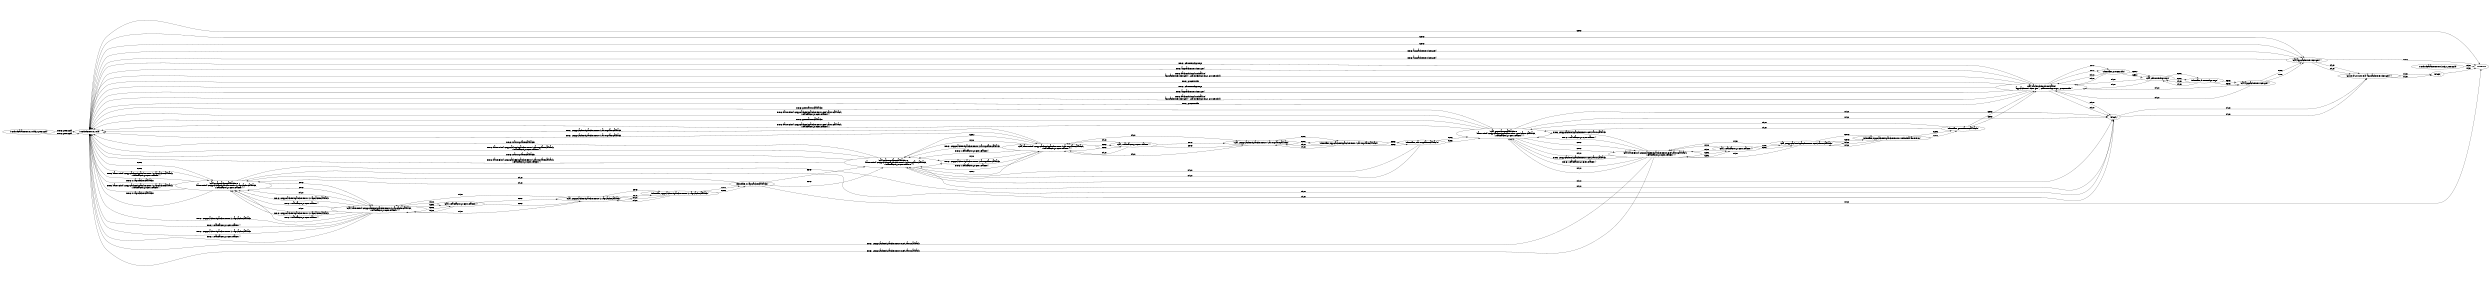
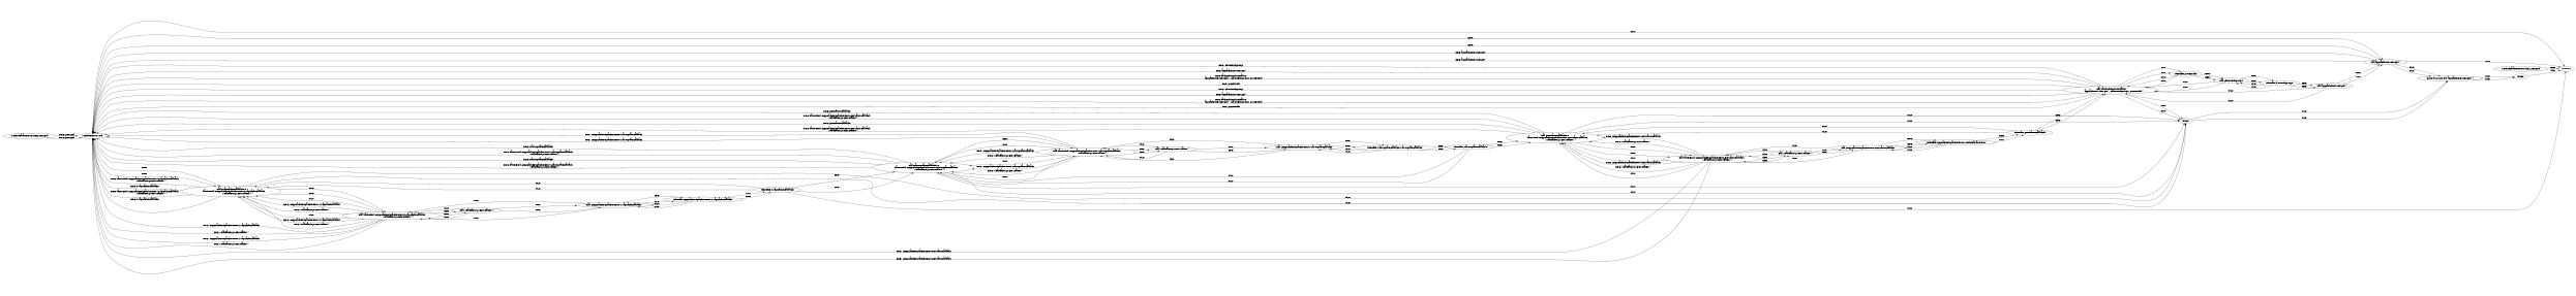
  digraph {
    rankdir=LR
    n1 [label="(MethodReturn,void)"]
    n2 [label="(Call,swap_cache_callback_ =\n         base::Bind(&AppCacheDispatcherHost::SwapCacheCallback,\n                    weak_factory_.GetWeakPtr()))"]
    n3 [label="(Call,appcache_service_.get())"]
    1000100
    n5 [label="(Call,base::Bind(&AppCacheDispatcherHost::SwapCacheCallback,\n                    weak_factory_.GetWeakPtr()))"]
    n6 [label="(Block,)"]
    n7 [label="(ControlStructure,if (appcache_service_.get()))"]
-   n8 [label="(MethodParameterIn,void32 peer_pid)"]
+   n8 [label="(MethodParameterIn,int32 peer_pid)"]
    n9 [label="(MethodParameterOut,int32 peer_pid)"]
    n10 [label="(Block,)"]
    n11 [label="(Call,weak_factory_.GetWeakPtr())"]
    n12 [label="(Call,&AppCacheDispatcherHost::StartUpdateCallback)"]
    n13 [label="(Call,base::Bind(&AppCacheDispatcherHost::StartUpdateCallback,\n                    weak_factory_.GetWeakPtr()))"]
-   n14 [label="(Identifier,AppCacheDispatcherHost::StartUpdateCallback)"]
+   n14 [label="(Identifier,StartUpdateCallback::StartUpdateCallback)"]
    n15 [label="(Call,start_update_callback_ =\n         base::Bind(&AppCacheDispatcherHost::StartUpdateCallback,\n                    weak_factory_.GetWeakPtr()))"]
    n16 [label="(Call,weak_factory_.GetWeakPtr())"]
    n17 [label="(Identifier,swap_cache_callback_)"]
    n18 [label="(Call,&AppCacheDispatcherHost::SwapCacheCallback)"]
    n19 [label="(Identifier,AppCacheDispatcherHost::SwapCacheCallback)"]
    n20 [label="(Call,backend_impl_.Initialize(\n         appcache_service_.get(), &frontend_proxy_, process_id_))"]
    n21 [label="(Identifier,process_id_)"]
    n22 [label="(Call,&frontend_proxy_)"]
    n23 [label="(Identifier,frontend_proxy_)"]
    n24 [label="(Call,appcache_service_.get())"]
    n25 [label="(Call,get_status_callback_ =\n         base::Bind(&AppCacheDispatcherHost::GetStatusCallback,\n                    weak_factory_.GetWeakPtr()))"]
    n26 [label="(Call,base::Bind(&AppCacheDispatcherHost::GetStatusCallback,\n                    weak_factory_.GetWeakPtr()))"]
    n27 [label="(Call,weak_factory_.GetWeakPtr())"]
    n28 [label="(Identifier,get_status_callback_)"]
    n29 [label="(Call,&AppCacheDispatcherHost::GetStatusCallback)"]
    n30 [label="(Identifier,AppCacheDispatcherHost::MethodParameterIn)"]
    n31 [label="(Identifier,start_update_callback_)"]
    n1 -> n2 [label="CFG: "]
    n1 -> n2 [label="CFG: "]
    n1 -> n3 [label="CFG: "]
    n1 -> n3 [label="CFG: "]
-   n1 -> 1000100 [label="CFG: "]
+   n1 -> 1000100 [label="AST: "]
    n2 -> n1 [label="DDG: base::Bind(&AppCacheDispatcherHost::SwapCacheCallback,\n                    weak_factory_.GetWeakPtr())"]
    n2 -> n1 [label="DDG: swap_cache_callback_"]
    n2 -> n1 [label="DDG: base::Bind(&AppCacheDispatcherHost::SwapCacheCallback,\n                    weak_factory_.GetWeakPtr())"]
    n2 -> n1 [label="DDG: swap_cache_callback_"]
    n2 -> n5 [label="CFG: "]
    n2 -> n5 [label="CFG: "]
    n2 -> n6 [label="AST: "]
    n2 -> n6 [label="AST: "]
    n3 -> n1 [label="DDG: appcache_service_.get()"]
    n3 -> n1 [label="DDG: appcache_service_.get()"]
    n3 -> 1000100 [label="CFG: "]
    n3 -> n7 [label="AST: "]
    n3 -> n7 [label="AST: "]
    n5 -> n1 [label="DDG: &AppCacheDispatcherHost::SwapCacheCallback"]
    n5 -> n1 [label="DDG: weak_factory_.GetWeakPtr()"]
    n5 -> n1 [label="DDG: &AppCacheDispatcherHost::SwapCacheCallback"]
    n5 -> n1 [label="DDG: weak_factory_.GetWeakPtr()"]
    n5 -> n2 [label="AST: "]
    n5 -> n2 [label="DDG: &AppCacheDispatcherHost::SwapCacheCallback"]
    n5 -> n2 [label="DDG: weak_factory_.GetWeakPtr()"]
    n5 -> n2 [label="AST: "]
    n5 -> n2 [label="DDG: &AppCacheDispatcherHost::SwapCacheCallback"]
    n5 -> n2 [label="DDG: weak_factory_.GetWeakPtr()"]
    n5 -> n16 [label="CFG: "]
    n5 -> n16 [label="CFG: "]
    n6 -> n7 [label="AST: "]
    n6 -> n7 [label="AST: "]
    n7 -> n10 [label="AST: "]
    n7 -> n10 [label="AST: "]
    n8 -> n1 [label="DDG: peer_pid"]
    n8 -> n1 [label="DDG: peer_pid"]
-   n9 -> 1000100 [label="AST: "]
+   n9 -> 1000100 [label="CFG: "]
    n10 -> 1000100 [label="AST: "]
    n11 -> n12 [label="CFG: "]
    n11 -> n12 [label="CFG: "]
    n11 -> n13 [label="AST: "]
    n11 -> n13 [label="AST: "]
    n12 -> n13 [label="AST: "]
    n12 -> n13 [label="AST: "]
    n12 -> n14 [label="CFG: "]
    n12 -> n14 [label="CFG: "]
    n13 -> n1 [label="DDG: &AppCacheDispatcherHost::StartUpdateCallback"]
    n13 -> n1 [label="DDG: &AppCacheDispatcherHost::StartUpdateCallback"]
    n13 -> n11 [label="CFG: "]
    n13 -> n11 [label="CFG: "]
    n13 -> n15 [label="AST: "]
    n13 -> n15 [label="DDG: &AppCacheDispatcherHost::StartUpdateCallback"]
    n13 -> n15 [label="DDG: weak_factory_.GetWeakPtr()"]
    n13 -> n15 [label="AST: "]
    n13 -> n15 [label="DDG: &AppCacheDispatcherHost::StartUpdateCallback"]
    n13 -> n15 [label="DDG: weak_factory_.GetWeakPtr()"]
    n14 -> n12 [label="AST: "]
    n14 -> n12 [label="AST: "]
    n14 -> n31 [label="CFG: "]
    n14 -> n31 [label="CFG: "]
    n15 -> n1 [label="DDG: start_update_callback_"]
    n15 -> n1 [label="DDG: base::Bind(&AppCacheDispatcherHost::StartUpdateCallback,\n                    weak_factory_.GetWeakPtr())"]
    n15 -> n1 [label="DDG: start_update_callback_"]
    n15 -> n1 [label="DDG: base::Bind(&AppCacheDispatcherHost::StartUpdateCallback,\n                    weak_factory_.GetWeakPtr())"]
    n15 -> n6 [label="AST: "]
    n15 -> n6 [label="AST: "]
    n15 -> n13 [label="CFG: "]
    n15 -> n13 [label="CFG: "]
    n16 -> n5 [label="AST: "]
    n16 -> n5 [label="AST: "]
    n16 -> n18 [label="CFG: "]
    n16 -> n18 [label="CFG: "]
    n17 -> n2 [label="AST: "]
    n17 -> n2 [label="AST: "]
    n17 -> 1000100 [label="AST: "]
    n17 -> n15 [label="CFG: "]
    n17 -> n15 [label="CFG: "]
    n18 -> n5 [label="AST: "]
    n18 -> n5 [label="AST: "]
    n18 -> n19 [label="CFG: "]
    n18 -> n19 [label="CFG: "]
    n19 -> n17 [label="CFG: "]
    n19 -> n17 [label="CFG: "]
    n19 -> n18 [label="AST: "]
    n19 -> n18 [label="AST: "]
    n20 -> n1 [label="DDG: &frontend_proxy_"]
    n20 -> n1 [label="DDG: appcache_service_.get()"]
    n20 -> n1 [label="DDG: backend_impl_.Initialize(\n         appcache_service_.get(), &frontend_proxy_, process_id_)"]
    n20 -> n1 [label="DDG: process_id_"]
    n20 -> n1 [label="DDG: &frontend_proxy_"]
    n20 -> n1 [label="DDG: appcache_service_.get()"]
    n20 -> n1 [label="DDG: backend_impl_.Initialize(\n         appcache_service_.get(), &frontend_proxy_, process_id_)"]
    n20 -> n1 [label="DDG: process_id_"]
    n20 -> n6 [label="AST: "]
    n20 -> n6 [label="AST: "]
    n20 -> n21 [label="CFG: "]
    n20 -> n21 [label="CFG: "]
    n21 -> n20 [label="AST: "]
    n21 -> n20 [label="AST: "]
    n21 -> n22 [label="CFG: "]
    n21 -> n22 [label="CFG: "]
    n22 -> n20 [label="AST: "]
    n22 -> n20 [label="AST: "]
    n22 -> n23 [label="CFG: "]
    n22 -> n23 [label="CFG: "]
    n23 -> n22 [label="AST: "]
    n23 -> n22 [label="AST: "]
    n23 -> n24 [label="CFG: "]
    n23 -> n24 [label="CFG: "]
    n24 -> n3 [label="CFG: "]
    n24 -> n3 [label="CFG: "]
    n24 -> n20 [label="AST: "]
    n24 -> n20 [label="AST: "]
    n25 -> n1 [label="DDG: get_status_callback_"]
    n25 -> n1 [label="DDG: base::Bind(&AppCacheDispatcherHost::GetStatusCallback,\n                    weak_factory_.GetWeakPtr())"]
    n25 -> n1 [label="DDG: get_status_callback_"]
    n25 -> n1 [label="DDG: base::Bind(&AppCacheDispatcherHost::GetStatusCallback,\n                    weak_factory_.GetWeakPtr())"]
    n25 -> n6 [label="AST: "]
    n25 -> n6 [label="AST: "]
    n25 -> n26 [label="CFG: "]
    n25 -> n26 [label="CFG: "]
    n26 -> n1 [label="DDG: &AppCacheDispatcherHost::GetStatusCallback"]
    n26 -> n1 [label="DDG: &AppCacheDispatcherHost::GetStatusCallback"]
    n26 -> n25 [label="AST: "]
    n26 -> n25 [label="DDG: &AppCacheDispatcherHost::GetStatusCallback"]
    n26 -> n25 [label="DDG: weak_factory_.GetWeakPtr()"]
    n26 -> n25 [label="AST: "]
    n26 -> n25 [label="DDG: &AppCacheDispatcherHost::GetStatusCallback"]
    n26 -> n25 [label="DDG: weak_factory_.GetWeakPtr()"]
    n26 -> n27 [label="CFG: "]
    n26 -> n27 [label="CFG: "]
    n27 -> n26 [label="AST: "]
    n27 -> n26 [label="AST: "]
    n27 -> n29 [label="CFG: "]
    n27 -> n29 [label="CFG: "]
    n28 -> n20 [label="CFG: "]
    n28 -> n20 [label="CFG: "]
    n28 -> n25 [label="AST: "]
    n28 -> n25 [label="AST: "]
    n29 -> n26 [label="AST: "]
    n29 -> n26 [label="AST: "]
    n29 -> n30 [label="CFG: "]
    n29 -> n30 [label="CFG: "]
    n30 -> n28 [label="CFG: "]
    n30 -> n28 [label="CFG: "]
    n30 -> n29 [label="AST: "]
    n30 -> n29 [label="AST: "]
    n31 -> n15 [label="AST: "]
    n31 -> n15 [label="AST: "]
    n31 -> n25 [label="CFG: "]
    n31 -> n25 [label="CFG: "]
  }
